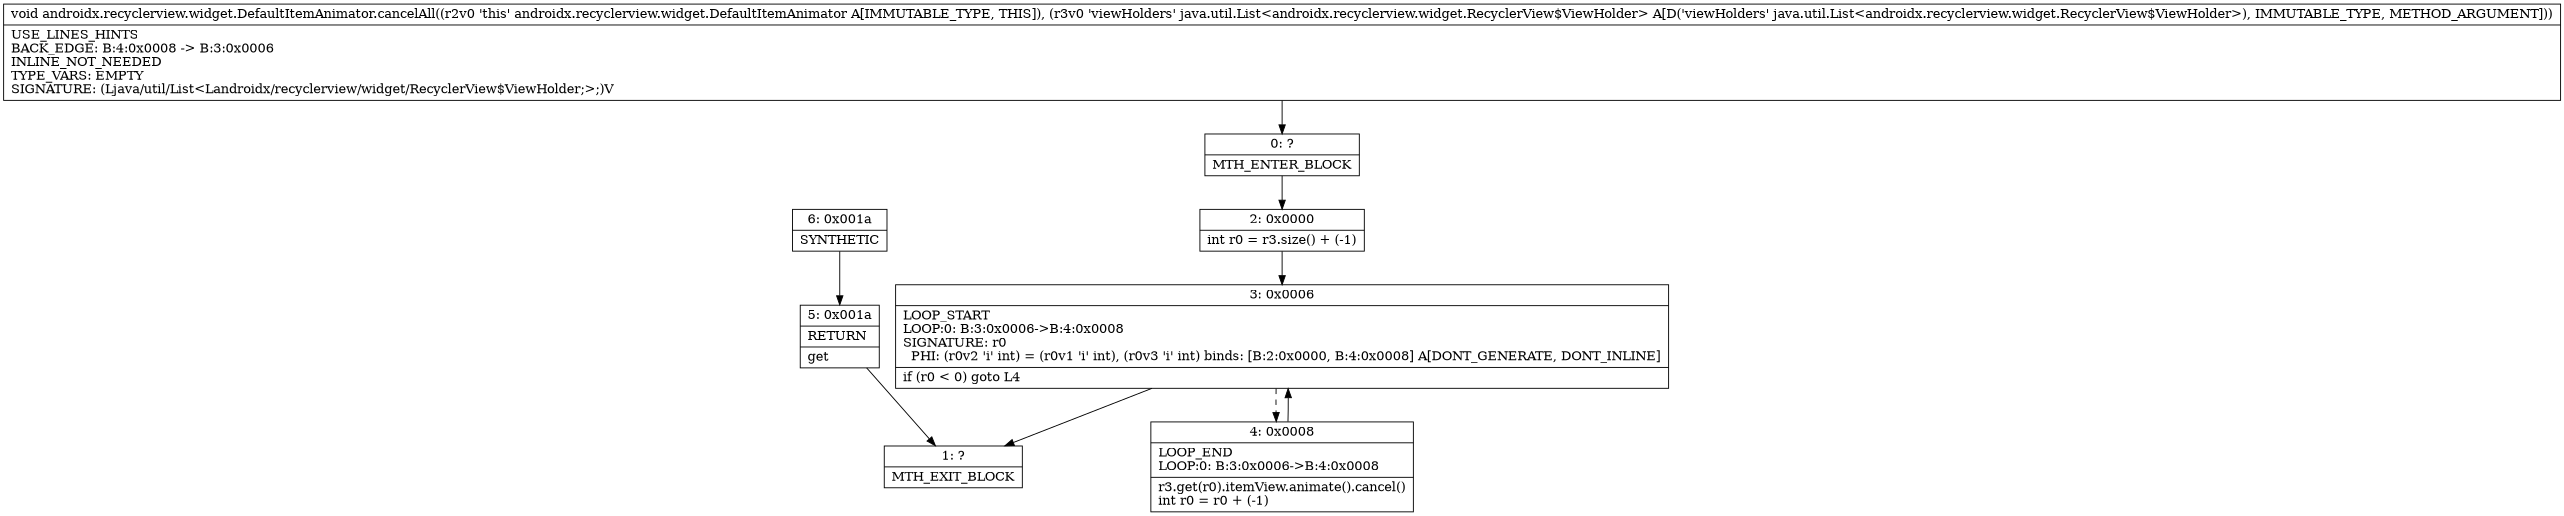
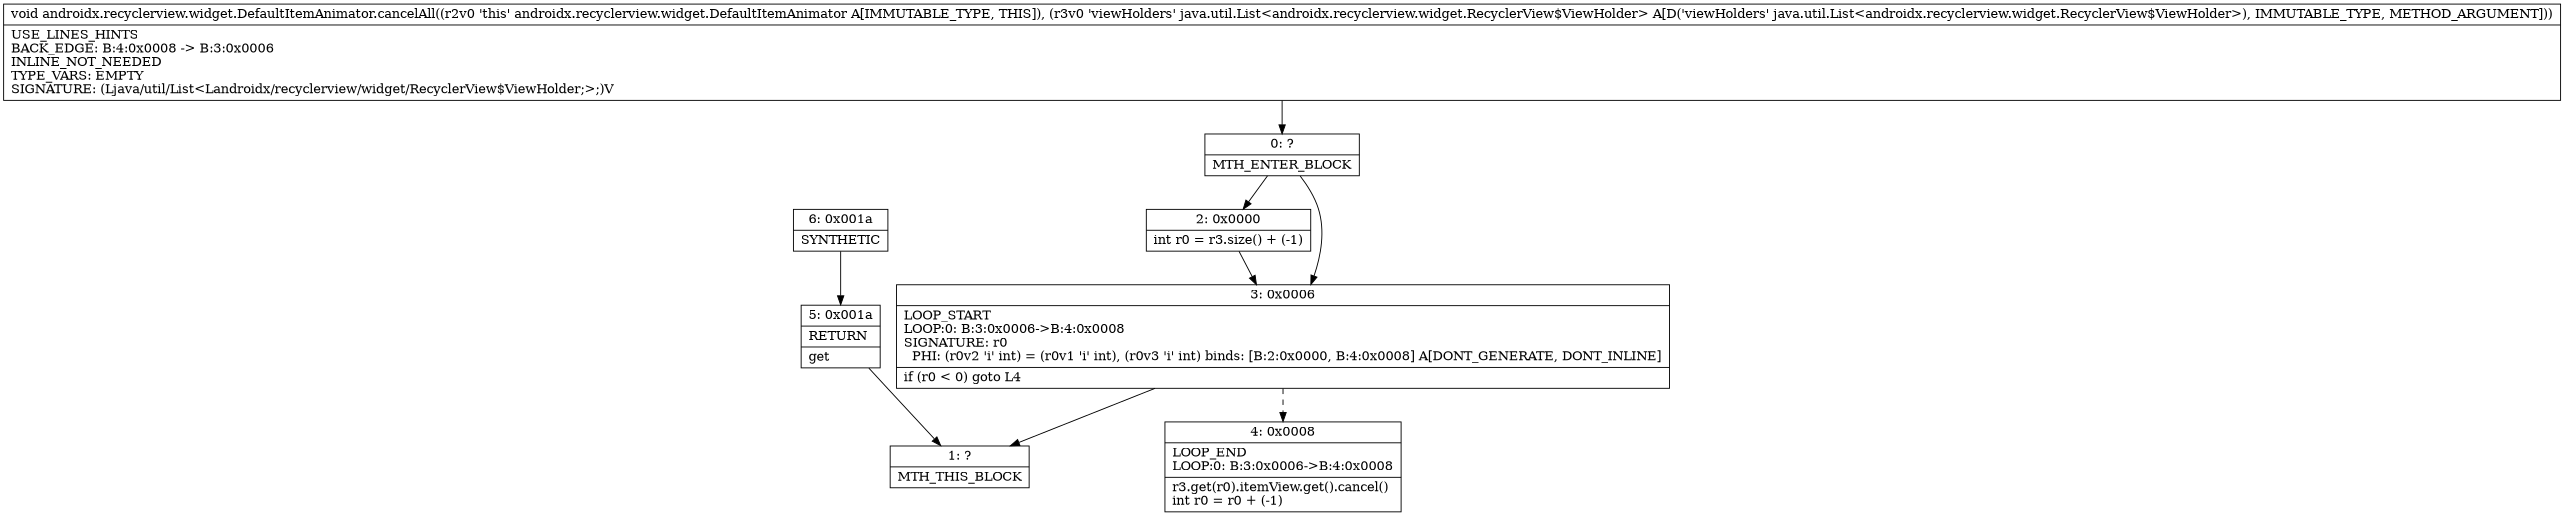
  digraph {
    node [shape=record]
    n1 [label="{0\:\ ?|MTH_ENTER_BLOCK\l}"]
    n2 [label="{2\:\ 0x0000|int r0 = r3.size() + (\-1)\l}"]
    n3 [label="{3\:\ 0x0006|LOOP_START\lLOOP:0: B:3:0x0006\-\>B:4:0x0008\lSIGNATURE: r0 \l  PHI: (r0v2 'i' int) = (r0v1 'i' int), (r0v3 'i' int) binds: [B:2:0x0000, B:4:0x0008] A[DONT_GENERATE, DONT_INLINE]\l|if (r0 \< 0) goto L4\l}"]
-   n4 [label="{4\:\ 0x0008|LOOP_END\lLOOP:0: B:3:0x0006\-\>B:4:0x0008\l|r3.get(r0).itemView.animate().cancel()\lint r0 = r0 + (\-1)\l}"]
-   n5 [label="{1\:\ ?|MTH_EXIT_BLOCK\l}"]
+   n4 [label="{4\:\ 0x0008|LOOP_END\lLOOP:0: B:3:0x0006\-\>B:4:0x0008\l|r3.get(r0).itemView.get().cancel()\lint r0 = r0 + (\-1)\l}"]
+   n5 [label="{1\:\ ?|MTH_THIS_BLOCK\l}"]
    n6 [label="{6\:\ 0x001a|SYNTHETIC\l}"]
    n7 [label="{5\:\ 0x001a|RETURN\l|get\l}"]
    n8 [label="{void androidx.recyclerview.widget.DefaultItemAnimator.cancelAll((r2v0 'this' androidx.recyclerview.widget.DefaultItemAnimator A[IMMUTABLE_TYPE, THIS]), (r3v0 'viewHolders' java.util.List\<androidx.recyclerview.widget.RecyclerView$ViewHolder\> A[D('viewHolders' java.util.List\<androidx.recyclerview.widget.RecyclerView$ViewHolder\>), IMMUTABLE_TYPE, METHOD_ARGUMENT]))  | USE_LINES_HINTS\lBACK_EDGE: B:4:0x0008 \-\> B:3:0x0006\lINLINE_NOT_NEEDED\lTYPE_VARS: EMPTY\lSIGNATURE: (Ljava\/util\/List\<Landroidx\/recyclerview\/widget\/RecyclerView$ViewHolder;\>;)V\l}"]
    n1 -> n2
    n2 -> n3
    n3 -> n4 [style=dashed]
    n3 -> n5
-   n4 -> n3
+   n1 -> n3
    n6 -> n7
    n7 -> n5
    n8 -> n1
  }
